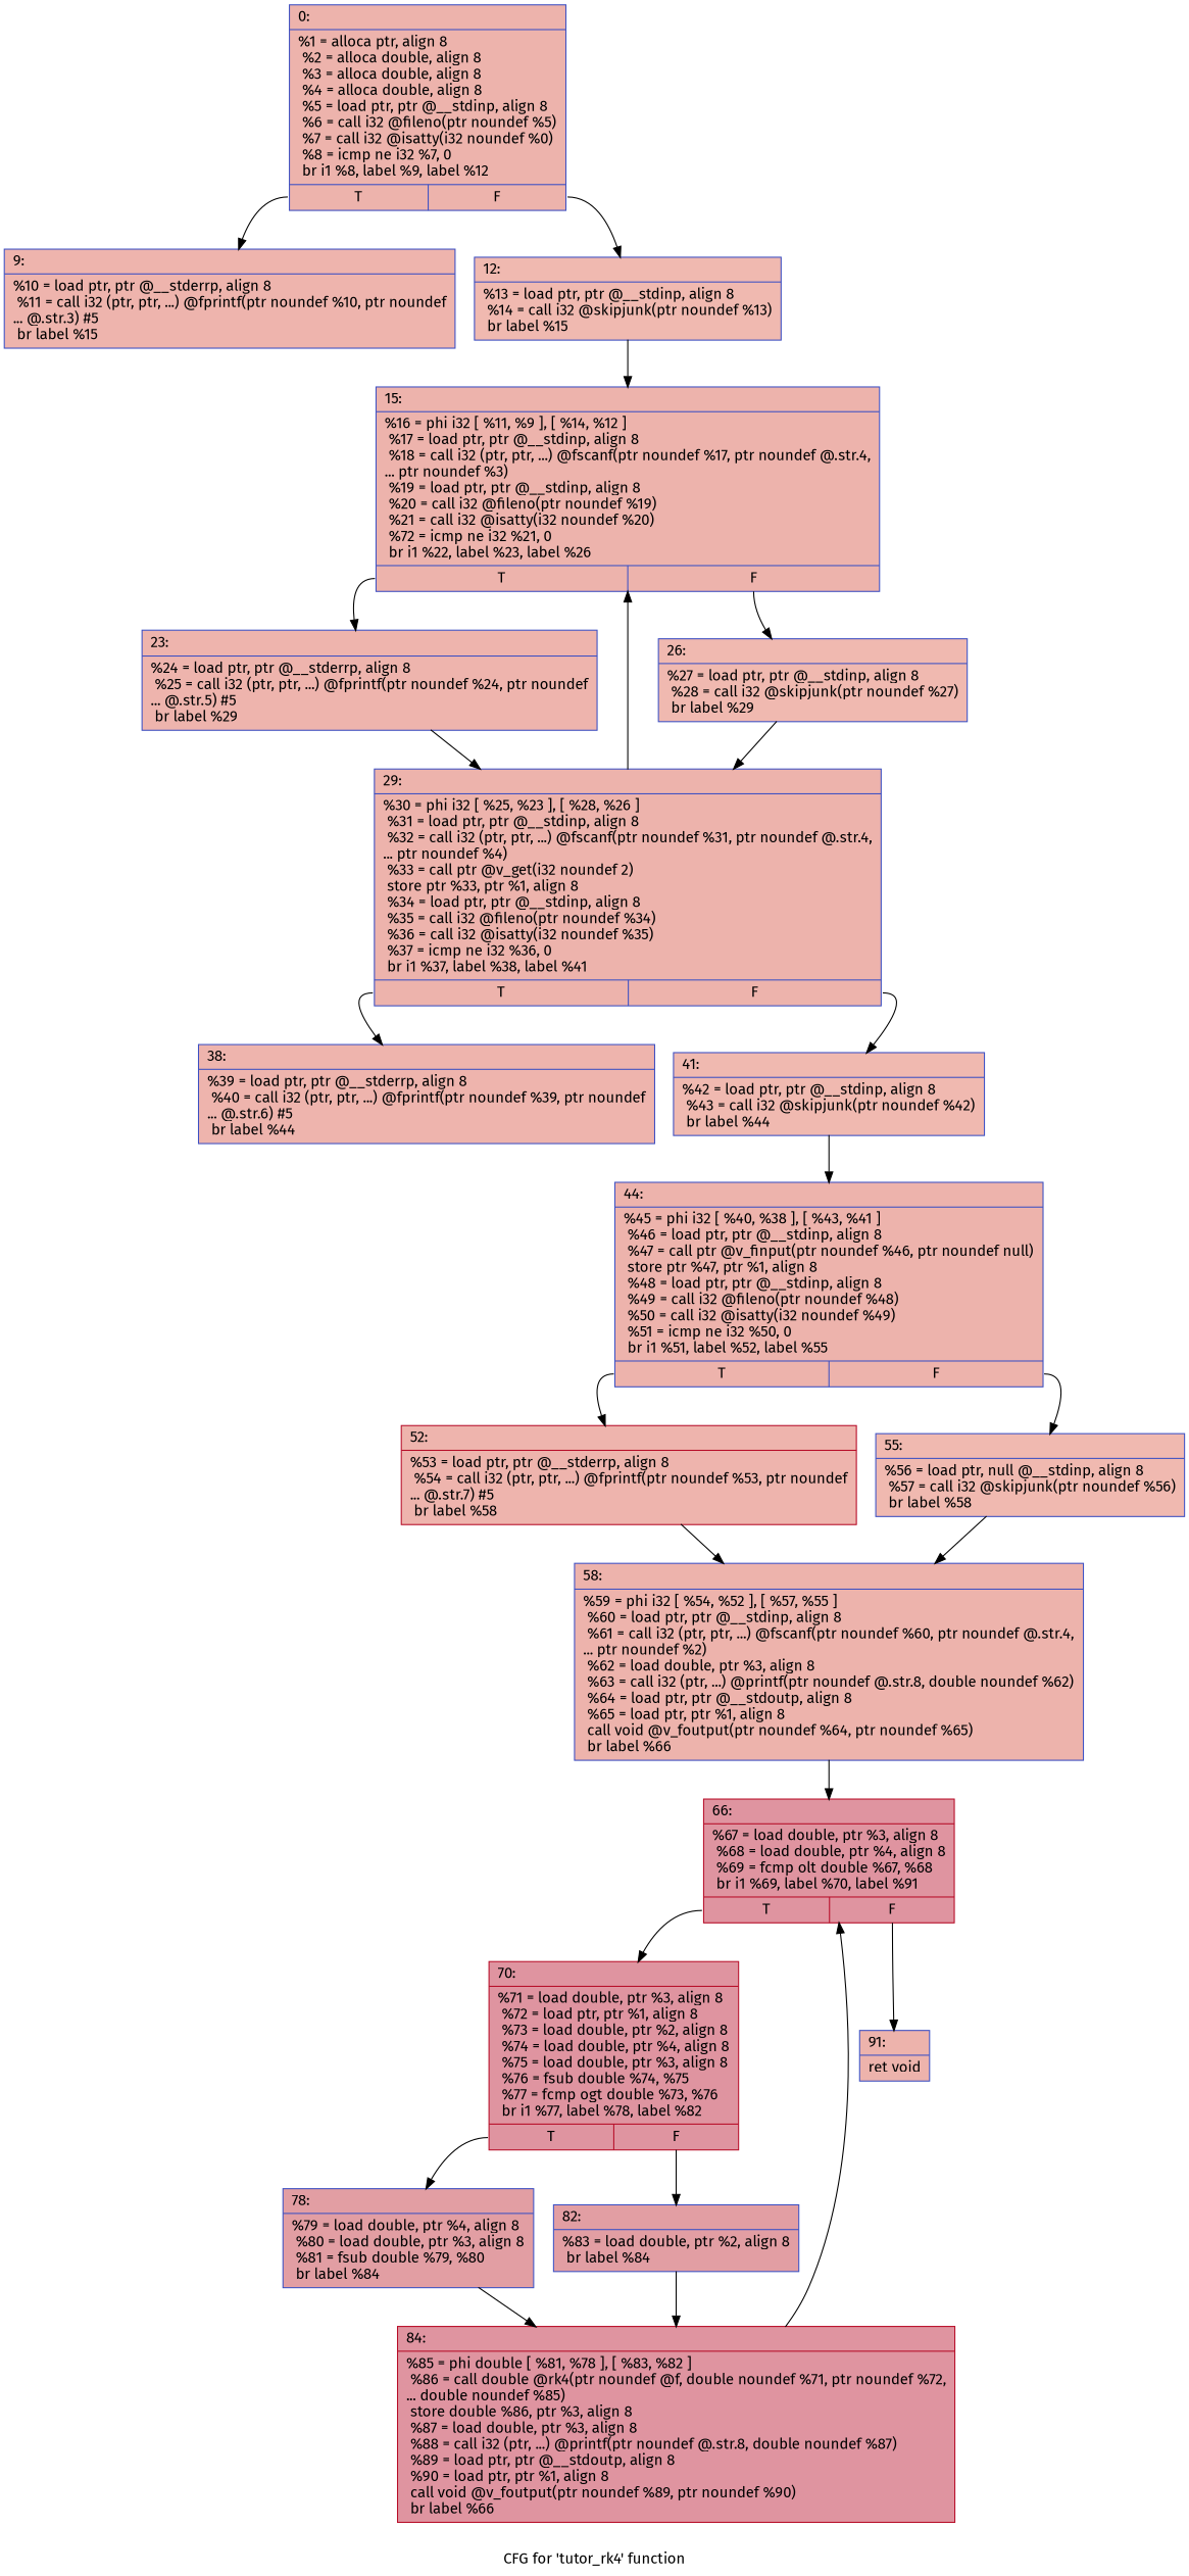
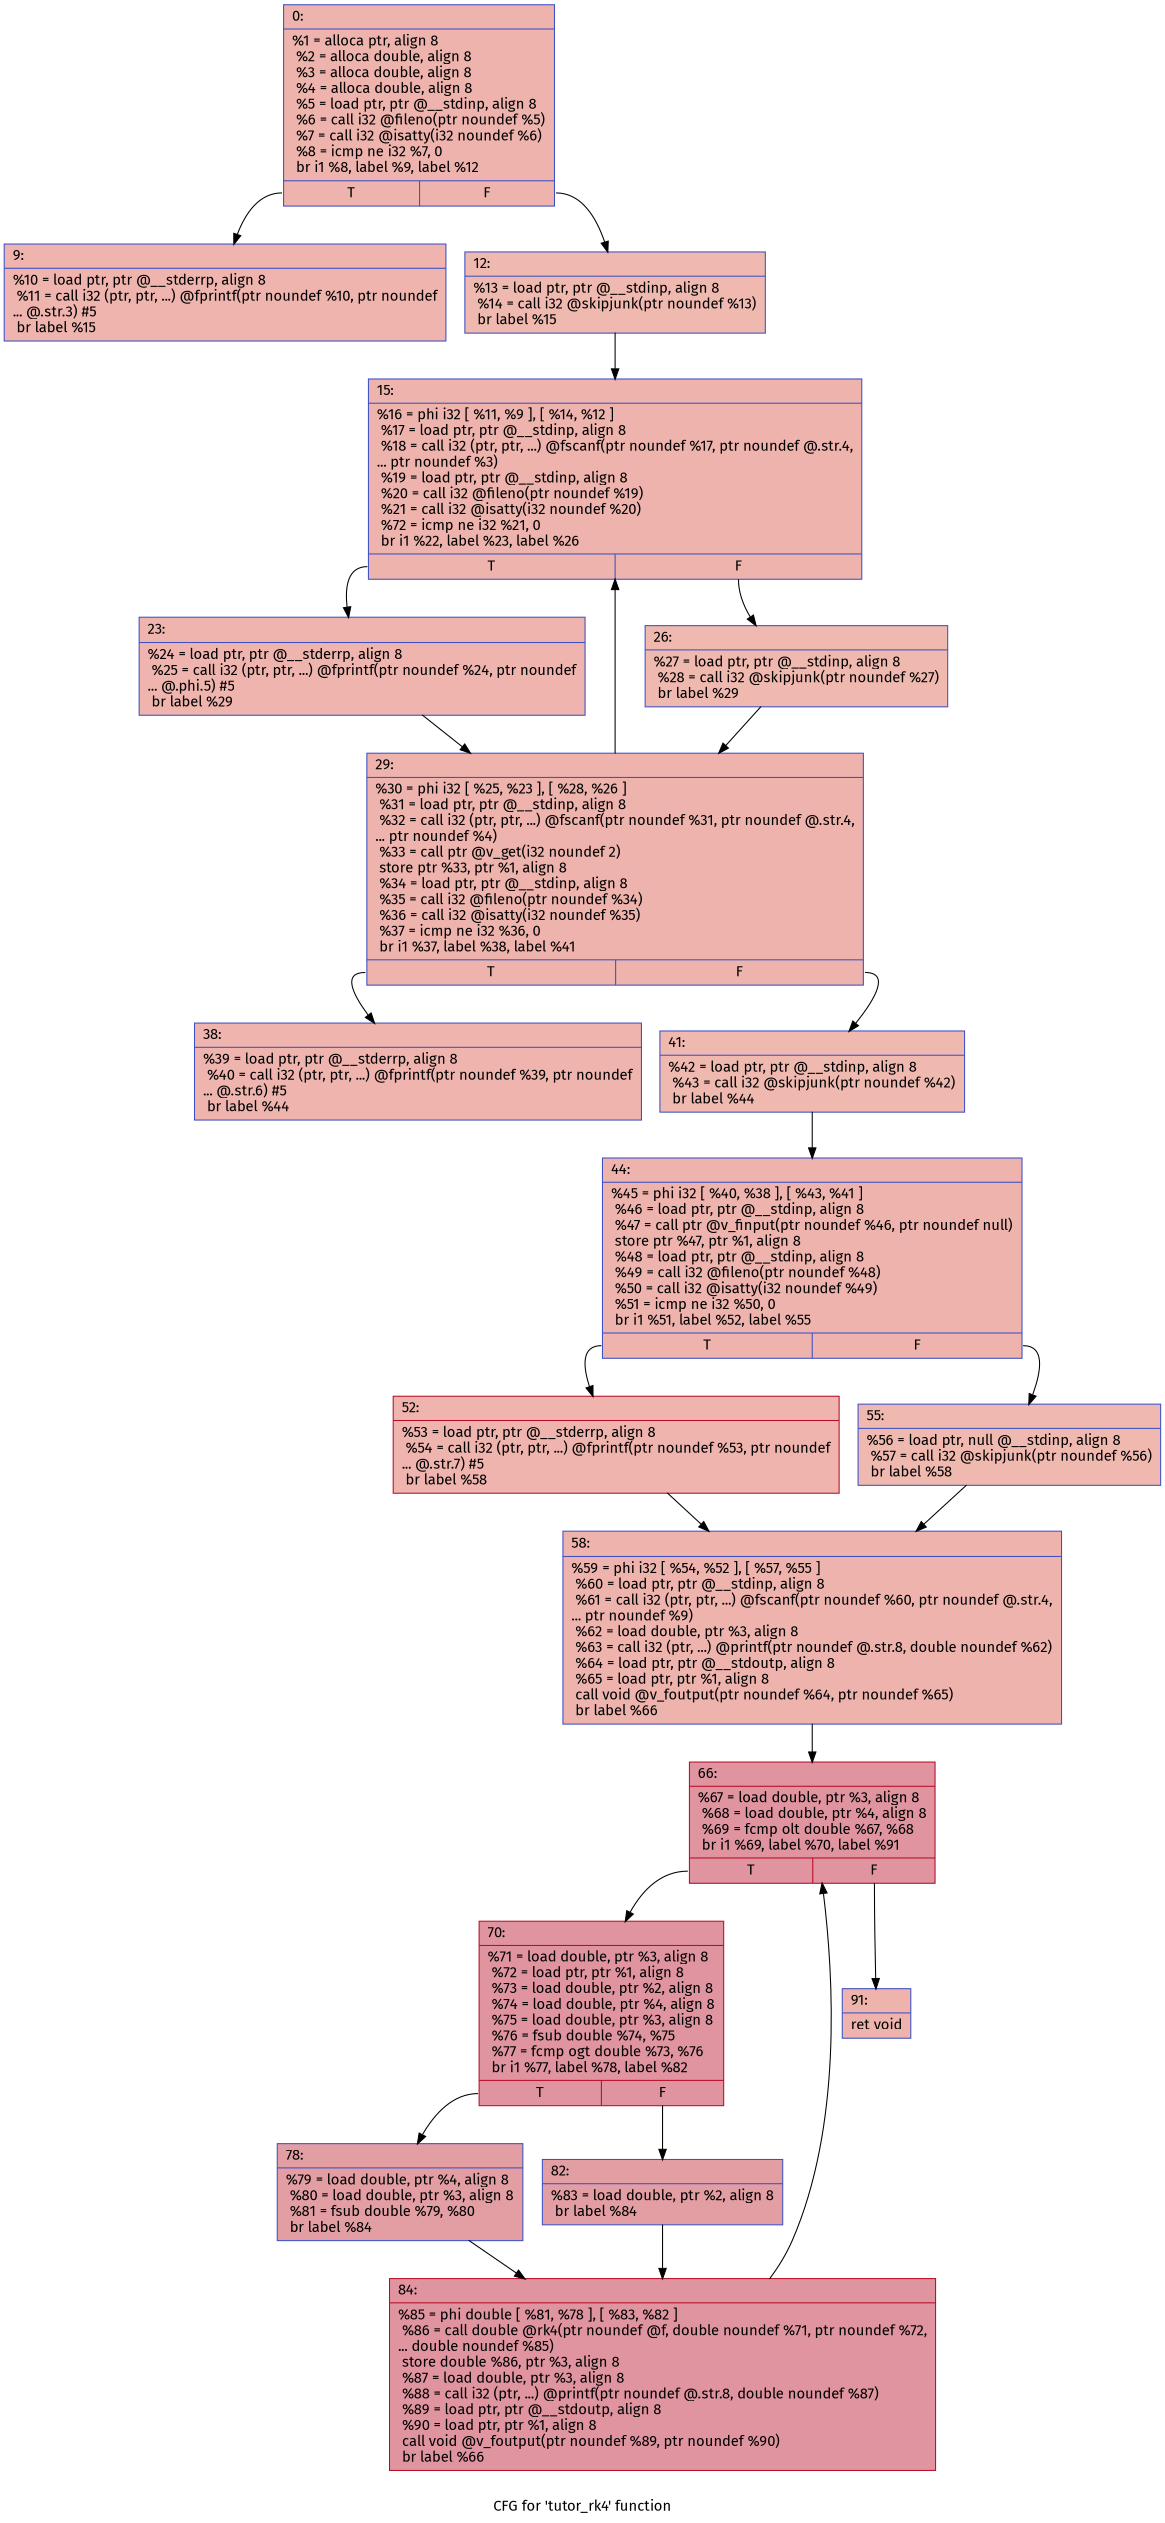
  digraph {
    fontname="Fira Sans"
    label="CFG for 'tutor_rk4' function"
    node [color="#3d50c3ff" fillcolor="#d6524470" fontname="Fira Sans" shape=record style=filled]
    edge [fontname="Fira Sans"]
-   n1 [label="{0:\l|  %1 = alloca ptr, align 8\l  %2 = alloca double, align 8\l  %3 = alloca double, align 8\l  %4 = alloca double, align 8\l  %5 = load ptr, ptr @__stdinp, align 8\l  %6 = call i32 @fileno(ptr noundef %5)\l  %7 = call i32 @isatty(i32 noundef %0)\l  %8 = icmp ne i32 %7, 0\l  br i1 %8, label %9, label %12\l|{<s0>T|<s1>F}}"]
+   n1 [label="{0:\l|  %1 = alloca ptr, align 8\l  %2 = alloca double, align 8\l  %3 = alloca double, align 8\l  %4 = alloca double, align 8\l  %5 = load ptr, ptr @__stdinp, align 8\l  %6 = call i32 @fileno(ptr noundef %5)\l  %7 = call i32 @isatty(i32 noundef %6)\l  %8 = icmp ne i32 %7, 0\l  br i1 %8, label %9, label %12\l|{<s0>T|<s1>F}}"]
    n2 [fillcolor="#d8564670" label="{9:\l|  %10 = load ptr, ptr @__stderrp, align 8\l  %11 = call i32 (ptr, ptr, ...) @fprintf(ptr noundef %10, ptr noundef\l... @.str.3) #5\l  br label %15\l}"]
    n3 [fillcolor="#de614d70" label="{12:\l|  %13 = load ptr, ptr @__stdinp, align 8\l  %14 = call i32 @skipjunk(ptr noundef %13)\l  br label %15\l}"]
    n4 [label="{15:\l|  %16 = phi i32 [ %11, %9 ], [ %14, %12 ]\l  %17 = load ptr, ptr @__stdinp, align 8\l  %18 = call i32 (ptr, ptr, ...) @fscanf(ptr noundef %17, ptr noundef @.str.4,\l... ptr noundef %3)\l  %19 = load ptr, ptr @__stdinp, align 8\l  %20 = call i32 @fileno(ptr noundef %19)\l  %21 = call i32 @isatty(i32 noundef %20)\l  %72 = icmp ne i32 %21, 0\l  br i1 %22, label %23, label %26\l|{<s0>T|<s1>F}}"]
-   n5 [fillcolor="#d8564670" label="{23:\l|  %24 = load ptr, ptr @__stderrp, align 8\l  %25 = call i32 (ptr, ptr, ...) @fprintf(ptr noundef %24, ptr noundef\l... @.str.5) #5\l  br label %29\l}"]
+   n5 [fillcolor="#d8564670" label="{23:\l|  %24 = load ptr, ptr @__stderrp, align 8\l  %25 = call i32 (ptr, ptr, ...) @fprintf(ptr noundef %24, ptr noundef\l... @.phi.5) #5\l  br label %29\l}"]
    n6 [fillcolor="#de614d70" label="{26:\l|  %27 = load ptr, ptr @__stdinp, align 8\l  %28 = call i32 @skipjunk(ptr noundef %27)\l  br label %29\l}"]
    n7 [label="{29:\l|  %30 = phi i32 [ %25, %23 ], [ %28, %26 ]\l  %31 = load ptr, ptr @__stdinp, align 8\l  %32 = call i32 (ptr, ptr, ...) @fscanf(ptr noundef %31, ptr noundef @.str.4,\l... ptr noundef %4)\l  %33 = call ptr @v_get(i32 noundef 2)\l  store ptr %33, ptr %1, align 8\l  %34 = load ptr, ptr @__stdinp, align 8\l  %35 = call i32 @fileno(ptr noundef %34)\l  %36 = call i32 @isatty(i32 noundef %35)\l  %37 = icmp ne i32 %36, 0\l  br i1 %37, label %38, label %41\l|{<s0>T|<s1>F}}"]
    n8 [fillcolor="#d8564670" label="{38:\l|  %39 = load ptr, ptr @__stderrp, align 8\l  %40 = call i32 (ptr, ptr, ...) @fprintf(ptr noundef %39, ptr noundef\l... @.str.6) #5\l  br label %44\l}"]
    n9 [fillcolor="#de614d70" label="{41:\l|  %42 = load ptr, ptr @__stdinp, align 8\l  %43 = call i32 @skipjunk(ptr noundef %42)\l  br label %44\l}"]
    n10 [label="{44:\l|  %45 = phi i32 [ %40, %38 ], [ %43, %41 ]\l  %46 = load ptr, ptr @__stdinp, align 8\l  %47 = call ptr @v_finput(ptr noundef %46, ptr noundef null)\l  store ptr %47, ptr %1, align 8\l  %48 = load ptr, ptr @__stdinp, align 8\l  %49 = call i32 @fileno(ptr noundef %48)\l  %50 = call i32 @isatty(i32 noundef %49)\l  %51 = icmp ne i32 %50, 0\l  br i1 %51, label %52, label %55\l|{<s0>T|<s1>F}}"]
    n11 [color="#b70d28ff" fillcolor="#d8564670" label="{52:\l|  %53 = load ptr, ptr @__stderrp, align 8\l  %54 = call i32 (ptr, ptr, ...) @fprintf(ptr noundef %53, ptr noundef\l... @.str.7) #5\l  br label %58\l}"]
    n12 [fillcolor="#de614d70" label="{55:\l|  %56 = load ptr, null @__stdinp, align 8\l  %57 = call i32 @skipjunk(ptr noundef %56)\l  br label %58\l}"]
-   n13 [label="{58:\l|  %59 = phi i32 [ %54, %52 ], [ %57, %55 ]\l  %60 = load ptr, ptr @__stdinp, align 8\l  %61 = call i32 (ptr, ptr, ...) @fscanf(ptr noundef %60, ptr noundef @.str.4,\l... ptr noundef %2)\l  %62 = load double, ptr %3, align 8\l  %63 = call i32 (ptr, ...) @printf(ptr noundef @.str.8, double noundef %62)\l  %64 = load ptr, ptr @__stdoutp, align 8\l  %65 = load ptr, ptr %1, align 8\l  call void @v_foutput(ptr noundef %64, ptr noundef %65)\l  br label %66\l}"]
+   n13 [label="{58:\l|  %59 = phi i32 [ %54, %52 ], [ %57, %55 ]\l  %60 = load ptr, ptr @__stdinp, align 8\l  %61 = call i32 (ptr, ptr, ...) @fscanf(ptr noundef %60, ptr noundef @.str.4,\l... ptr noundef %9)\l  %62 = load double, ptr %3, align 8\l  %63 = call i32 (ptr, ...) @printf(ptr noundef @.str.8, double noundef %62)\l  %64 = load ptr, ptr @__stdoutp, align 8\l  %65 = load ptr, ptr %1, align 8\l  call void @v_foutput(ptr noundef %64, ptr noundef %65)\l  br label %66\l}"]
    n14 [color="#b70d28ff" fillcolor="#b70d2870" label="{66:\l|  %67 = load double, ptr %3, align 8\l  %68 = load double, ptr %4, align 8\l  %69 = fcmp olt double %67, %68\l  br i1 %69, label %70, label %91\l|{<s0>T|<s1>F}}"]
    n15 [color="#b70d28ff" fillcolor="#b70d2870" label="{70:\l|  %71 = load double, ptr %3, align 8\l  %72 = load ptr, ptr %1, align 8\l  %73 = load double, ptr %2, align 8\l  %74 = load double, ptr %4, align 8\l  %75 = load double, ptr %3, align 8\l  %76 = fsub double %74, %75\l  %77 = fcmp ogt double %73, %76\l  br i1 %77, label %78, label %82\l|{<s0>T|<s1>F}}"]
    n16 [label="{91:\l|  ret void\l}"]
    n17 [fillcolor="#be242e70" label="{78:\l|  %79 = load double, ptr %4, align 8\l  %80 = load double, ptr %3, align 8\l  %81 = fsub double %79, %80\l  br label %84\l}"]
    n18 [fillcolor="#be242e70" label="{82:\l|  %83 = load double, ptr %2, align 8\l  br label %84\l}"]
    n19 [color="#b70d28ff" fillcolor="#b70d2870" label="{84:\l|  %85 = phi double [ %81, %78 ], [ %83, %82 ]\l  %86 = call double @rk4(ptr noundef @f, double noundef %71, ptr noundef %72,\l... double noundef %85)\l  store double %86, ptr %3, align 8\l  %87 = load double, ptr %3, align 8\l  %88 = call i32 (ptr, ...) @printf(ptr noundef @.str.8, double noundef %87)\l  %89 = load ptr, ptr @__stdoutp, align 8\l  %90 = load ptr, ptr %1, align 8\l  call void @v_foutput(ptr noundef %89, ptr noundef %90)\l  br label %66\l}"]
    n1 -> n2 [tailport=s0]
    n1 -> n3 [tailport=s1]
    n3 -> n4
    n4 -> n5 [tailport=s0]
    n4 -> n6 [tailport=s1]
    n5 -> n7
    n6 -> n7
    n7 -> n4
    n7 -> n8 [tailport=s0]
    n7 -> n9 [tailport=s1]
    n9 -> n10
    n10 -> n11 [tailport=s0]
    n10 -> n12 [tailport=s1]
    n11 -> n13
    n12 -> n13
    n13 -> n14
    n14 -> n15 [tailport=s0]
    n14 -> n16 [tailport=s1]
    n15 -> n17 [tailport=s0]
    n15 -> n18 [tailport=s1]
    n17 -> n19
    n18 -> n19
    n19 -> n14
  }
